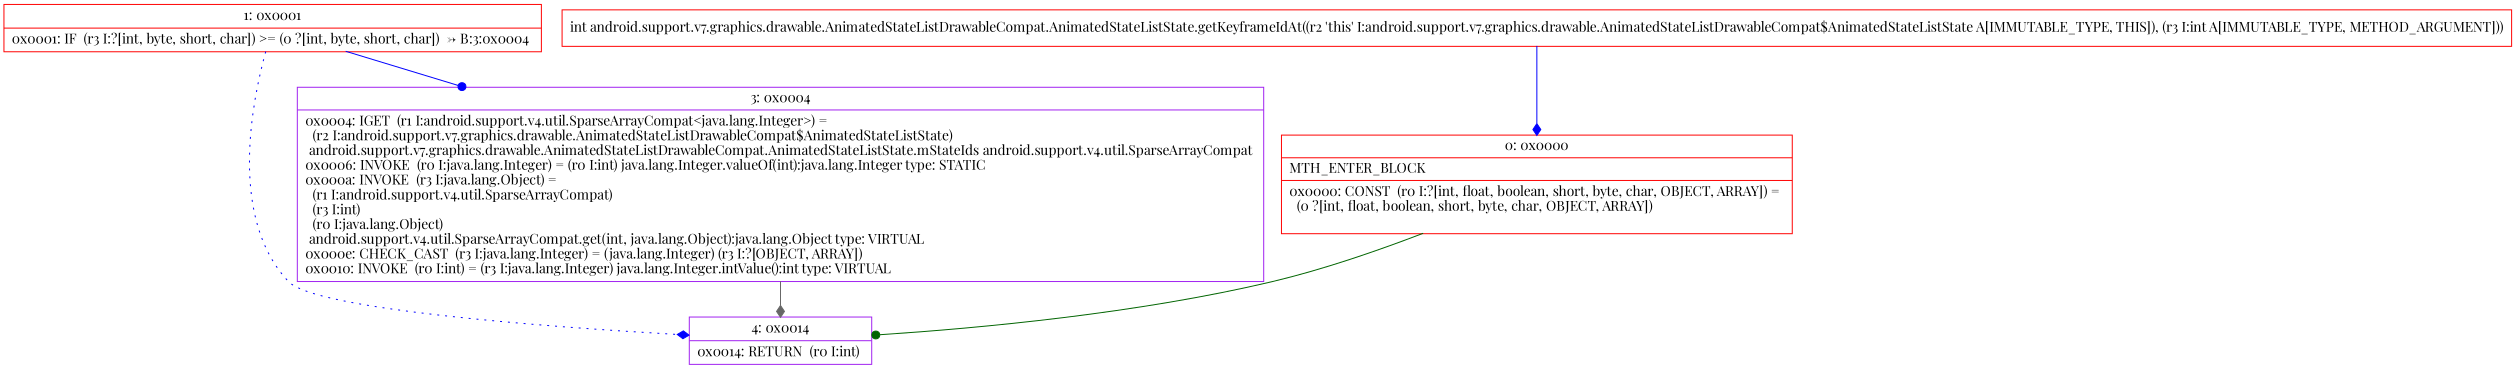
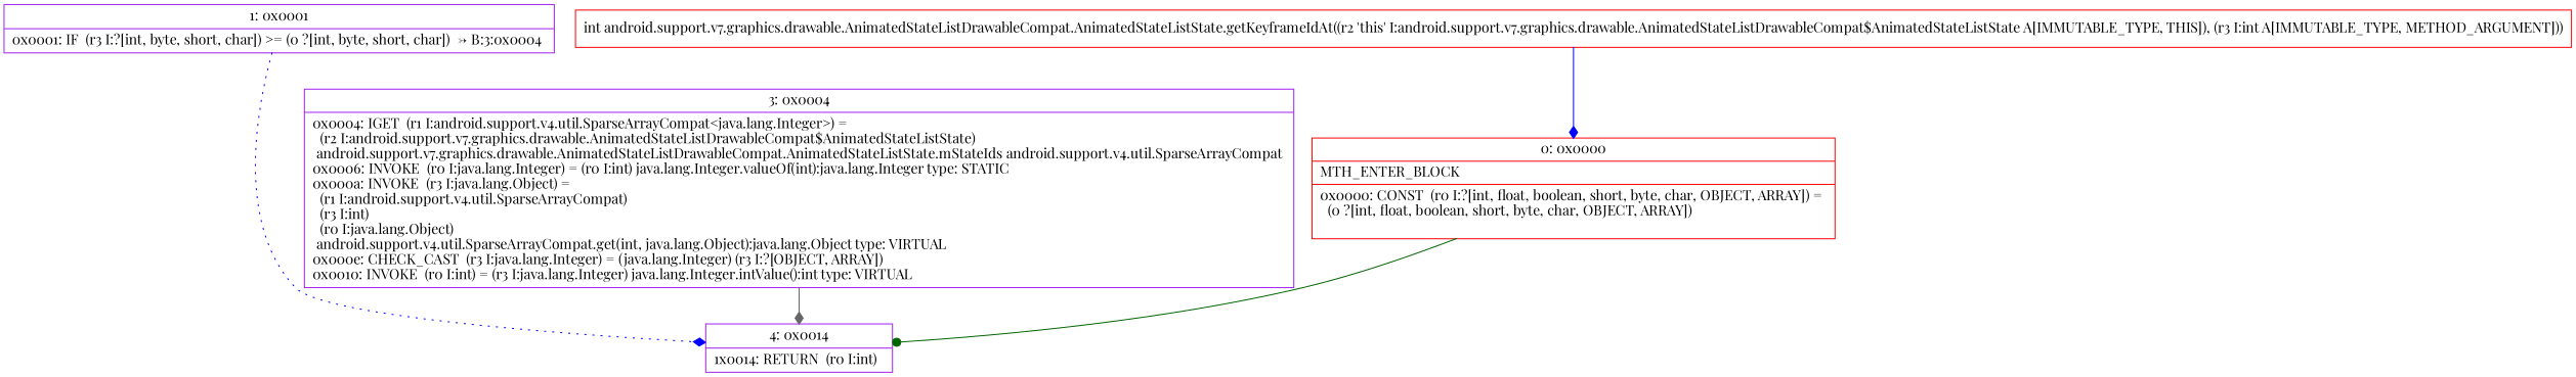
  digraph {
    fontname="Playfair Display"
    node [color=red fontname="Playfair Display" shape=record]
    edge [arrowhead=diamond color=blue fontname="Playfair Display" style=solid]
    n1 [label="{0\:\ 0x0000|MTH_ENTER_BLOCK\l|0x0000: CONST  (r0 I:?[int, float, boolean, short, byte, char, OBJECT, ARRAY]) = \l  (0 ?[int, float, boolean, short, byte, char, OBJECT, ARRAY])\l \l}"]
-   n2 [color=purple label="{4\:\ 0x0014|0x0014: RETURN  (r0 I:int) \l}"]
-   n3 [label="{1\:\ 0x0001|0x0001: IF  (r3 I:?[int, byte, short, char]) \>= (0 ?[int, byte, short, char])  \-\> B:3:0x0004 \l}"]
+   n2 [color=purple label="{4\:\ 0x0014|1x0014: RETURN  (r0 I:int) \l}"]
+   n3 [color=purple label="{1\:\ 0x0001|0x0001: IF  (r3 I:?[int, byte, short, char]) \>= (0 ?[int, byte, short, char])  \-\> B:3:0x0004 \l}"]
    n4 [color=purple label="{3\:\ 0x0004|0x0004: IGET  (r1 I:android.support.v4.util.SparseArrayCompat\<java.lang.Integer\>) = \l  (r2 I:android.support.v7.graphics.drawable.AnimatedStateListDrawableCompat$AnimatedStateListState)\l android.support.v7.graphics.drawable.AnimatedStateListDrawableCompat.AnimatedStateListState.mStateIds android.support.v4.util.SparseArrayCompat \l0x0006: INVOKE  (r0 I:java.lang.Integer) = (r0 I:int) java.lang.Integer.valueOf(int):java.lang.Integer type: STATIC \l0x000a: INVOKE  (r3 I:java.lang.Object) = \l  (r1 I:android.support.v4.util.SparseArrayCompat)\l  (r3 I:int)\l  (r0 I:java.lang.Object)\l android.support.v4.util.SparseArrayCompat.get(int, java.lang.Object):java.lang.Object type: VIRTUAL \l0x000e: CHECK_CAST  (r3 I:java.lang.Integer) = (java.lang.Integer) (r3 I:?[OBJECT, ARRAY]) \l0x0010: INVOKE  (r0 I:int) = (r3 I:java.lang.Integer) java.lang.Integer.intValue():int type: VIRTUAL \l}"]
    n5 [label="{int android.support.v7.graphics.drawable.AnimatedStateListDrawableCompat.AnimatedStateListState.getKeyframeIdAt((r2 'this' I:android.support.v7.graphics.drawable.AnimatedStateListDrawableCompat$AnimatedStateListState A[IMMUTABLE_TYPE, THIS]), (r3 I:int A[IMMUTABLE_TYPE, METHOD_ARGUMENT])) }"]
    n1 -> n2 [arrowhead=dot color=darkgreen]
    n3 -> n2 [style=dotted]
-   n3 -> n4 [arrowhead=dot]
    n4 -> n2 [color=gray40]
    n5 -> n1
  }
